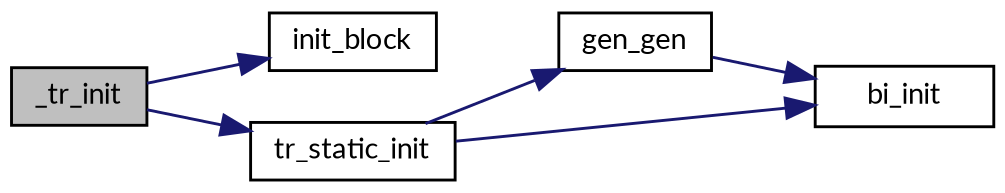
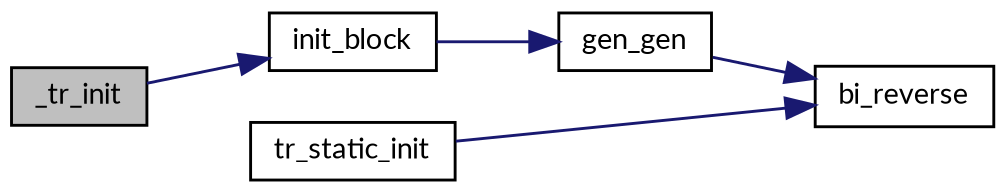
  digraph {
    fontname=Lato
    rankdir=LR
    node [color=black fillcolor=white fontname=Lato fontsize=10 shape=record style=filled]
    edge [color=midnightblue fontname=Lato fontsize=10 labelfontname=Helvetica labelfontsize=10 style=solid]
    n1 [fillcolor=grey75 fontcolor=black height=0.2 label=_tr_init width=0.4]
    n2 [height=0.2 label=tr_static_init width=0.4]
    n3 [height=0.2 label=init_block width=0.4]
    n4 [height=0.2 label=gen_gen width=0.4]
-   n5 [height=0.2 label=bi_init width=0.4]
-   n1 -> n2
+   n5 [height=0.2 label=bi_reverse width=0.4]
    n1 -> n3
-   n2 -> n4
+   n3 -> n4
    n2 -> n5
    n4 -> n5
  }
